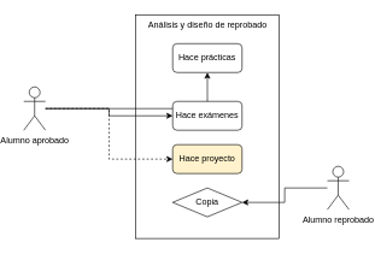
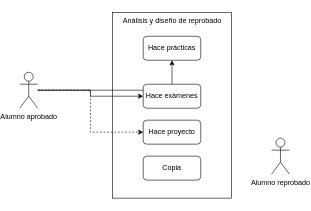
  <mxCell id="0" />
  <mxCell id="1" parent="0" />
  <mxCell id="2" value="" style="rounded=0;whiteSpace=wrap;html=1;fillColor=default;" vertex="1" parent="1"><mxGeometry x="174.5" y="20" width="199" height="310" as="geometry" /></mxCell>
  <mxCell id="3" style="edgeStyle=orthogonalEdgeStyle;rounded=0;orthogonalLoop=1;jettySize=auto;html=1;" edge="1" parent="1" source="6" target="9"><mxGeometry relative="1" as="geometry" /></mxCell>
  <mxCell id="4" style="edgeStyle=orthogonalEdgeStyle;rounded=0;orthogonalLoop=1;jettySize=auto;html=1;entryX=0;entryY=0.5;entryDx=0;entryDy=0;" edge="1" parent="1" source="6" target="11"><mxGeometry relative="1" as="geometry" /></mxCell>
  <mxCell id="5" style="edgeStyle=orthogonalEdgeStyle;rounded=0;orthogonalLoop=1;jettySize=auto;html=1;entryX=0;entryY=0.5;entryDx=0;entryDy=0;dashed=1;" edge="1" parent="1" source="6" target="12"><mxGeometry relative="1" as="geometry" /></mxCell>
  <mxCell id="6" value="Alumno aprobado" style="shape=umlActor;verticalLabelPosition=bottom;verticalAlign=top;html=1;" vertex="1" parent="1"><mxGeometry x="20" y="120" width="30" height="60" as="geometry" /></mxCell>
- <mxCell id="7" style="edgeStyle=orthogonalEdgeStyle;rounded=0;orthogonalLoop=1;jettySize=auto;html=1;entryX=1;entryY=0.5;entryDx=0;entryDy=0;" edge="1" parent="1" source="8" target="13"><mxGeometry relative="1" as="geometry" /></mxCell>
  <mxCell id="8" value="Alumno reprobado" style="shape=umlActor;verticalLabelPosition=bottom;verticalAlign=top;html=1;" vertex="1" parent="1"><mxGeometry x="440" y="230" width="30" height="60" as="geometry" /></mxCell>
  <mxCell id="9" value="Hace prácticas" style="rounded=1;whiteSpace=wrap;html=1;" vertex="1" parent="1"><mxGeometry x="226" y="60" width="96" height="40" as="geometry" /></mxCell>
  <mxCell id="10" value="Análisis y diseño de reprobado" style="text;html=1;align=center;verticalAlign=middle;resizable=0;points=[];autosize=1;strokeColor=none;fillColor=none;" vertex="1" parent="1"><mxGeometry x="179" y="20" width="190" height="30" as="geometry" /></mxCell>
  <mxCell id="11" value="Hace exámenes" style="rounded=1;whiteSpace=wrap;html=1;" vertex="1" parent="1"><mxGeometry x="226" y="140" width="96" height="40" as="geometry" /></mxCell>
- <mxCell id="12" value="Hace proyecto" style="rounded=1;whiteSpace=wrap;html=1;fillColor=#fff2cc;" vertex="1" parent="1"><mxGeometry x="226" y="200" width="96" height="40" as="geometry" /></mxCell>
- <mxCell id="13" value="Copia" style="rhombus;whiteSpace=wrap;html=1;" vertex="1" parent="1"><mxGeometry x="226" y="260" width="96" height="40" as="geometry" /></mxCell>
+ <mxCell id="12" value="Hace proyecto" style="rounded=1;whiteSpace=wrap;html=1;" vertex="1" parent="1"><mxGeometry x="226" y="200" width="96" height="40" as="geometry" /></mxCell>
+ <mxCell id="13" value="Copia" style="rounded=1;whiteSpace=wrap;html=1;" vertex="1" parent="1"><mxGeometry x="226" y="260" width="96" height="40" as="geometry" /></mxCell>
